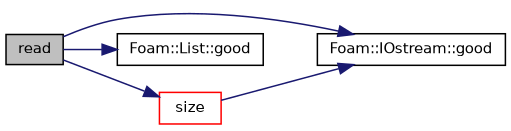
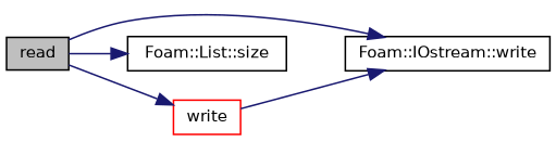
  digraph {
    rankdir=LR
    node [color=black fontname=Helvetica fontsize=10 shape=record]
    edge [color=midnightblue fontname=Helvetica fontsize=10 labelfontname=Helvetica labelfontsize=10 style=solid]
    n1 [fillcolor=grey75 fontcolor=black height=0.2 label=read style=filled width=0.4]
-   n2 [height=0.2 label="Foam::IOstream::good" width=0.4]
-   n3 [height=0.2 label="Foam::List::good" width=0.4]
-   n4 [color=red height=0.2 label=size width=0.4]
+   n2 [height=0.2 label="Foam::IOstream::write" width=0.4]
+   n3 [height=0.2 label="Foam::List::size" width=0.4]
+   n4 [color=red height=0.2 label=write width=0.4]
    n1 -> n2
    n1 -> n3
    n1 -> n4
    n4 -> n2
  }
